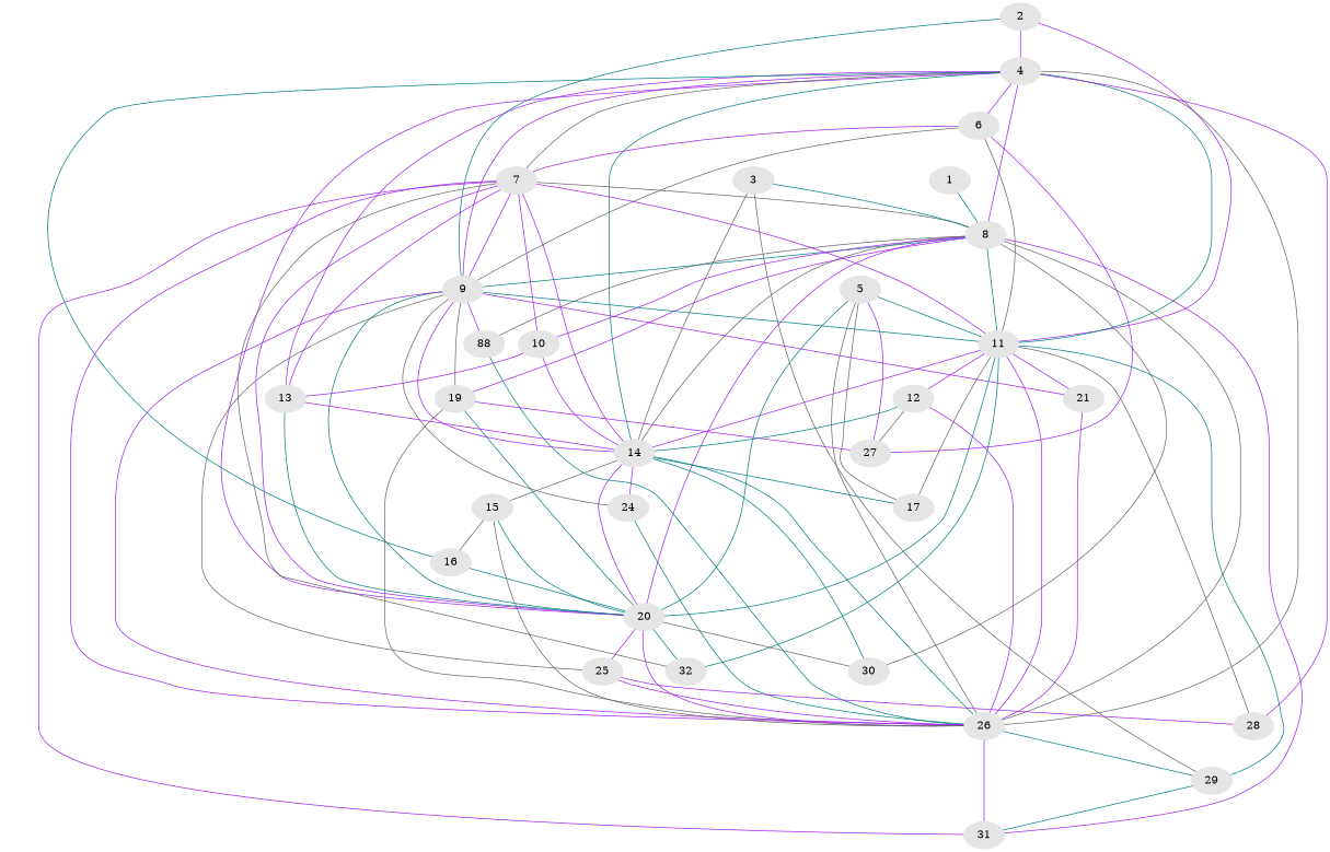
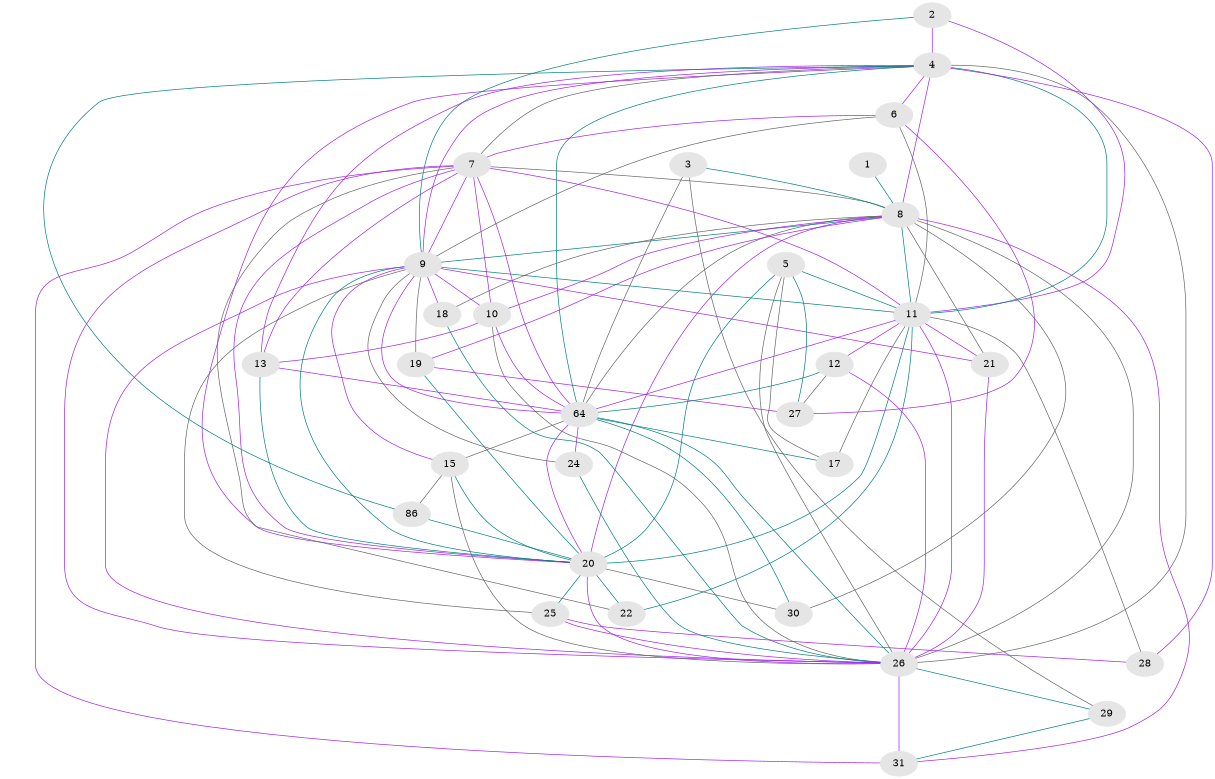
  graph {
    node [color=gray90 style=filled]
    edge [color=purple weight=1.0]
    1
    8
    9
    11
-   14
+   14 [label=64]
    20
    26
    10
    31
-   18 [label=88]
+   18
    19
    21
    30
    2
    4
    6
    7
    13
-   16
+   16 [label=86]
    28
    15
    24
    25
    29
    17
-   22 [label=32]
+   22
    12
    3
    27
    5
    1 -- 8 [color=teal]
    8 -- 9 [color=teal weight=2.0]
    8 -- 11 [color=teal weight=2.0]
    8 -- 14 [color=gray40]
    8 -- 20 [weight=2.0]
    8 -- 26 [color=gray40 weight=6.0]
    8 -- 10 [weight=2.0]
    8 -- 31
    8 -- 18 [color=gray40]
    8 -- 19 [weight=2.0]
+   8 -- 21 [color=gray40]
    8 -- 30 [color=gray40]
    9 -- 11 [color=teal weight=3.0]
    9 -- 14
    9 -- 20 [color=teal]
    9 -- 26 [weight=2.0]
+   9 -- 10
    9 -- 18
    9 -- 19 [color=gray40]
    9 -- 21 [weight=2.0]
+   9 -- 15
    9 -- 24 [color=gray40]
    9 -- 25 [color=gray40]
    11 -- 14 [weight=2.0]
    11 -- 20 [color=teal weight=6.0]
    11 -- 26 [weight=6.0]
    11 -- 21 [weight=2.0]
    11 -- 28 [color=gray40 weight=2.0]
-   11 -- 29 [color=teal weight=2.0]
    11 -- 17 [color=gray40]
    11 -- 22 [color=teal]
    11 -- 12
    14 -- 20 [weight=3.0]
    14 -- 26 [color=teal weight=2.0]
    14 -- 30 [color=teal]
    14 -- 15 [color=gray40]
    14 -- 24
    14 -- 17 [color=teal]
    20 -- 26 [weight=2.0]
    20 -- 30 [color=gray40]
-   20 -- 25
+   20 -- 25 [color=teal]
    20 -- 22 [color=teal]
    26 -- 31
    26 -- 29 [color=teal]
    10 -- 14
    10 -- 13
    18 -- 26 [color=teal]
    19 -- 20 [color=teal]
-   19 -- 26 [color=gray40 weight=2.0]
+   10 -- 26 [color=gray40 weight=2.0]
    19 -- 27
    21 -- 26
    2 -- 9 [color=teal]
    2 -- 11
    2 -- 4
    4 -- 8 [weight=3.0]
    4 -- 9 [weight=2.0]
    4 -- 11 [color=teal weight=3.0]
    4 -- 14 [color=teal]
    4 -- 20
    4 -- 26 [color=gray40 weight=3.0]
    4 -- 6
    4 -- 7 [color=gray40 weight=2.0]
    4 -- 13
    4 -- 16 [color=teal]
    4 -- 28
    6 -- 9 [color=gray40]
    6 -- 11 [color=gray40]
    6 -- 7
    6 -- 27
    7 -- 8 [color=gray40 weight=2.0]
    7 -- 9
    7 -- 11 [weight=2.0]
    7 -- 14 [weight=3.0]
    7 -- 20
    7 -- 26 [weight=2.0]
    7 -- 10
    7 -- 31 [weight=2.0]
    7 -- 13
    7 -- 22 [color=gray40]
    13 -- 14
    13 -- 20 [color=teal]
    16 -- 20 [color=teal]
    15 -- 20 [color=teal]
    15 -- 26 [color=gray40 weight=2.0]
    15 -- 16 [color=gray40]
    24 -- 26 [color=teal]
    25 -- 26
    25 -- 28
    29 -- 31 [color=teal]
    12 -- 14 [color=teal]
    12 -- 26
    12 -- 27 [color=gray40]
    3 -- 8 [color=teal]
    3 -- 14 [color=gray40]
    3 -- 29 [color=gray40]
    5 -- 11 [color=teal]
    5 -- 20 [color=teal weight=2.0]
    5 -- 26 [color=gray40]
    5 -- 17 [color=gray40]
-   5 -- 27
+   5 -- 27 [color=teal]
  }
